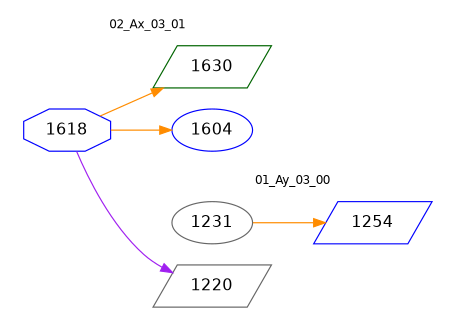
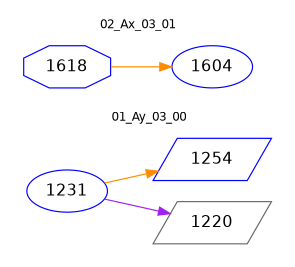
  digraph {
    fontname="DejaVu Sans"
    rankdir=LR
    node [color=blue fontname="DejaVu Sans" shape=parallelogram]
    edge [color=darkorange fontname="DejaVu Sans"]
-   n1 [color=gray40 label=1231 shape=ellipse]
+   n1 [label=1231 shape=ellipse]
    n2 [color=gray40 label=1220]
    n3 [label=1254]
    n4 [label=1618 shape=octagon]
    n5 [label=1604 shape=ellipse]
-   n6 [color=darkgreen label=1630]
    subgraph cluster_1 {
      color=white
      fontsize=10
      label="01_Ay_03_00"
      n1
      n2
      n3
    }
    subgraph cluster_2 {
      color=white
      fontsize=10
      label="02_Ax_03_01"
      n4
      n5
-     n6
    }
-   n4 -> n2 [color=purple]
+   n1 -> n2 [color=purple]
    n1 -> n3
    n4 -> n5
-   n4 -> n6
  }
